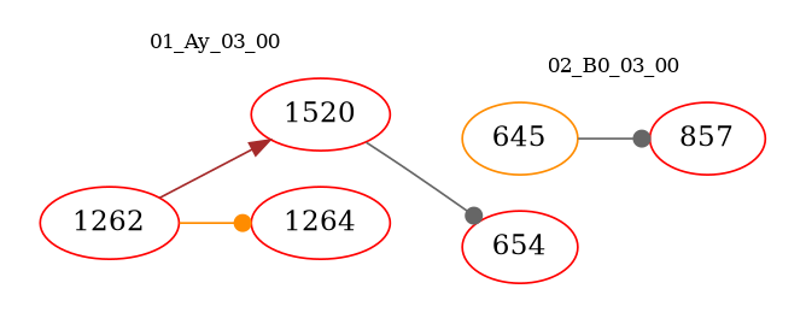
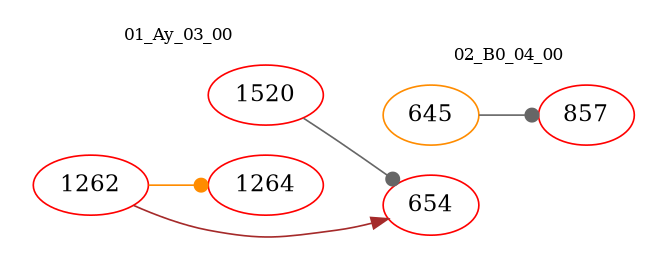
  digraph {
    rankdir=LR
    node [color=red]
    edge [arrowhead=dot color=gray40]
    n1 [label=1262]
    n2 [label=1264]
    n3 [label=1520]
    n4 [color=darkorange label=645]
    n5 [label=654]
    n6 [label=857]
    subgraph cluster_1 {
      color=white
      fontsize=10
      label="01_Ay_03_00"
      n1
      n2
      n3
    }
    subgraph cluster_2 {
      color=white
      fontsize=10
-     label="02_B0_03_00"
+     label="02_B0_04_00"
      n4
      n5
      n6
    }
    n1 -> n2 [color=darkorange]
-   n1 -> n3 [arrowhead=normal color=brown]
+   n1 -> n5 [arrowhead=normal color=brown]
    n3 -> n5
    n4 -> n6
  }
